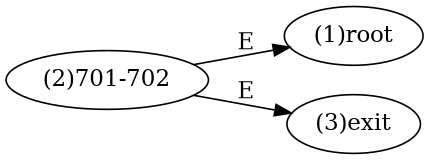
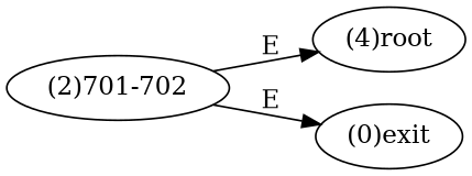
  digraph {
    rankdir=LR
-   n1 [label="(1)root"]
+   n1 [label="(4)root"]
    n2 [label="(2)701-702"]
-   n3 [label="(3)exit"]
+   n3 [label="(0)exit"]
    n2 -> n1 [label=E]
    n2 -> n3 [label=E]
  }
